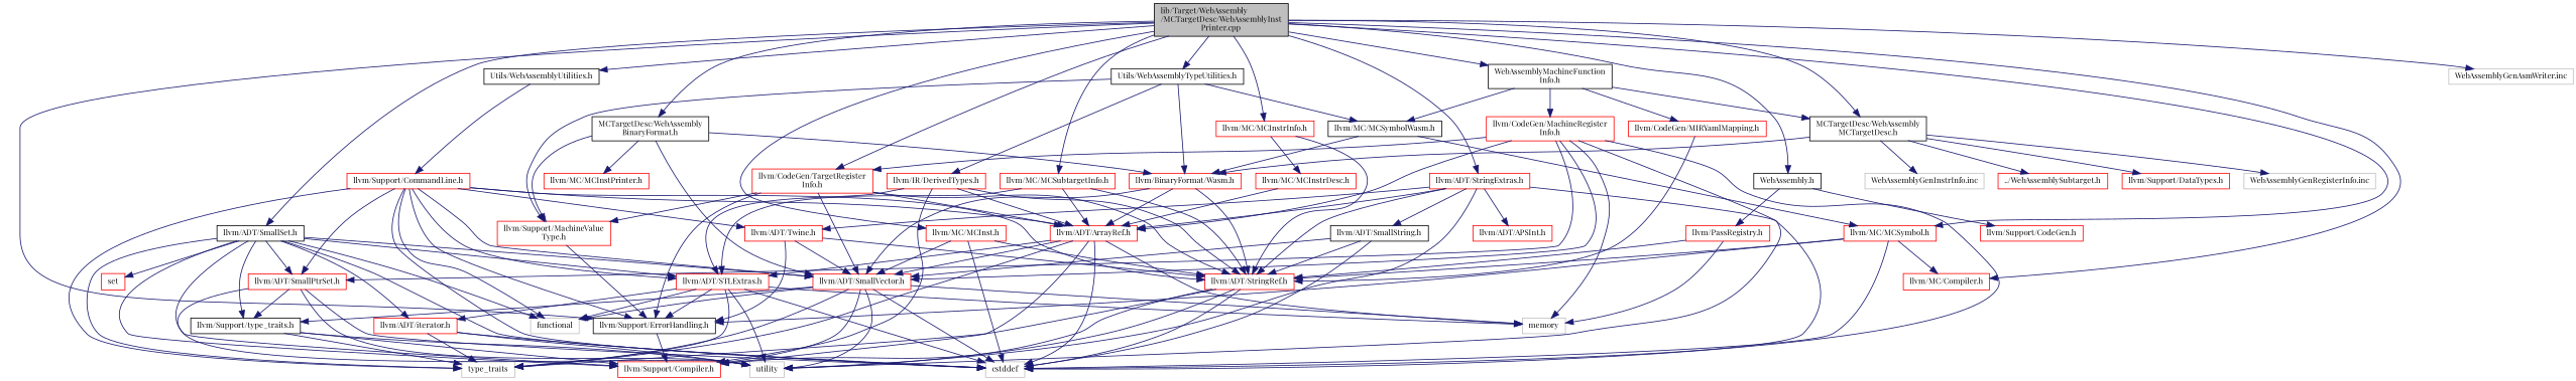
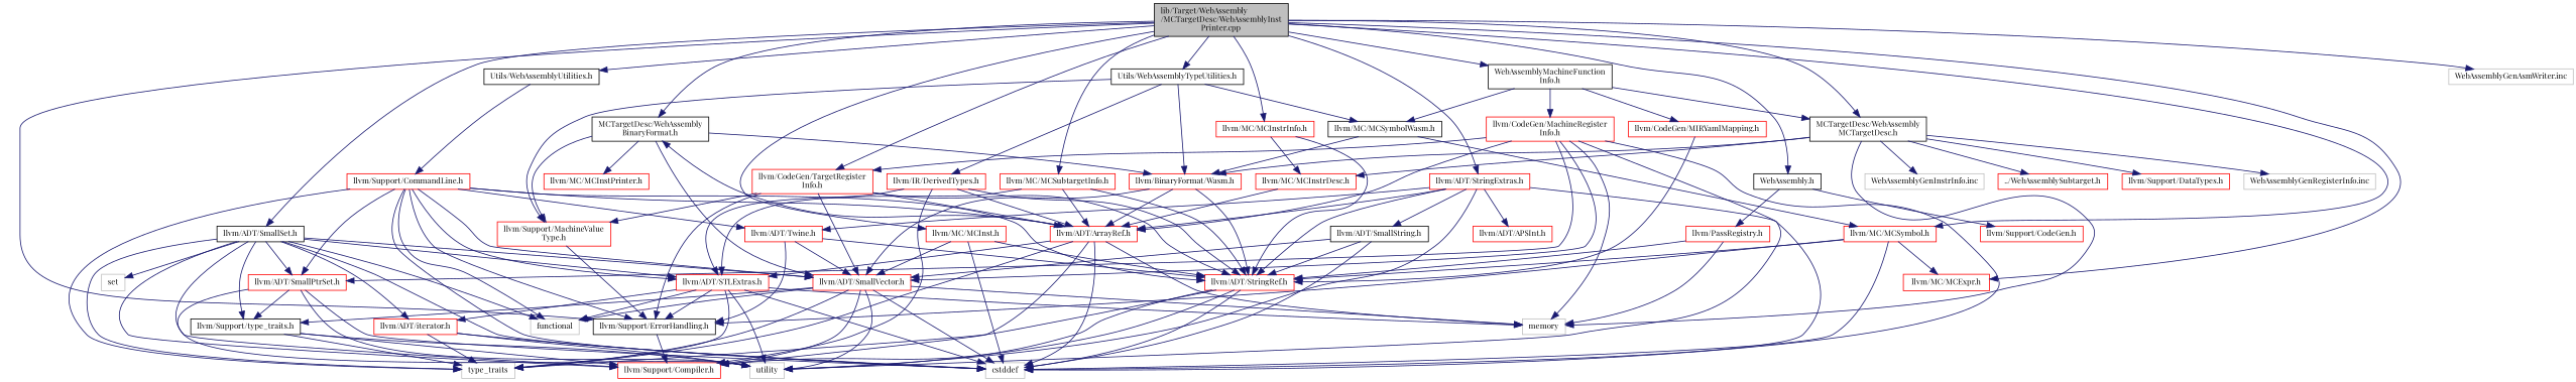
  digraph {
    fontname="Playfair Display"
    node [color=red fontname="Playfair Display" fontsize=10 shape=record]
    edge [color=midnightblue fontname="Playfair Display" fontsize=10 labelfontname=Helvetica labelfontsize=10 style=solid]
    n1 [color=black fillcolor=grey75 fontcolor=black height=0.2 label="lib/Target/WebAssembly\l/MCTargetDesc/WebAssemblyInst\lPrinter.cpp" style=filled width=0.4]
    n2 [color=black height=0.2 label="MCTargetDesc/WebAssembly\lBinaryFormat.h" width=0.4]
    n3 [color=black height=0.2 label="llvm/Support/ErrorHandling.h" width=0.4]
    n4 [color=black height=0.2 label="MCTargetDesc/WebAssembly\lMCTargetDesc.h" width=0.4]
    n5 [color=black height=0.2 label="Utils/WebAssemblyTypeUtilities.h" width=0.4]
    n6 [height=0.2 label="llvm/MC/MCSymbol.h" width=0.4]
-   n7 [height=0.2 label="llvm/MC/Compiler.h" width=0.4]
+   n7 [height=0.2 label="llvm/MC/MCExpr.h" width=0.4]
    n8 [color=black height=0.2 label="Utils/WebAssemblyUtilities.h" width=0.4]
    n9 [color=black height=0.2 label="WebAssembly.h" width=0.4]
    n10 [color=black height=0.2 label="WebAssemblyMachineFunction\lInfo.h" width=0.4]
    n11 [height=0.2 label="llvm/CodeGen/TargetRegister\lInfo.h" width=0.4]
    n12 [color=black height=0.2 label="llvm/ADT/SmallSet.h" width=0.4]
    n13 [height=0.2 label="llvm/ADT/StringExtras.h" width=0.4]
    n14 [height=0.2 label="llvm/MC/MCInst.h" width=0.4]
    n15 [height=0.2 label="llvm/MC/MCInstrInfo.h" width=0.4]
    n16 [height=0.2 label="llvm/MC/MCSubtargetInfo.h" width=0.4]
    n17 [color=grey75 height=0.2 label="WebAssemblyGenAsmWriter.inc" width=0.4]
    n18 [height=0.2 label="llvm/ADT/SmallVector.h" width=0.4]
    n19 [height=0.2 label="llvm/BinaryFormat/Wasm.h" width=0.4]
    n20 [height=0.2 label="llvm/MC/MCInstPrinter.h" width=0.4]
    n21 [height=0.2 label="llvm/Support/MachineValue\lType.h" width=0.4]
    n22 [height=0.2 label="llvm/Support/Compiler.h" width=0.4]
    n23 [color=grey75 height=0.2 label=memory width=0.4]
    n24 [height=0.2 label="../WebAssemblySubtarget.h" width=0.4]
    n25 [height=0.2 label="llvm/MC/MCInstrDesc.h" width=0.4]
    n26 [height=0.2 label="llvm/Support/DataTypes.h" width=0.4]
    n27 [color=grey75 height=0.2 label="WebAssemblyGenRegisterInfo.inc" width=0.4]
    n28 [color=grey75 height=0.2 label="WebAssemblyGenInstrInfo.inc" width=0.4]
    n29 [height=0.2 label="llvm/IR/DerivedTypes.h" width=0.4]
    n30 [color=black height=0.2 label="llvm/MC/MCSymbolWasm.h" width=0.4]
    n31 [color=grey75 height=0.2 label=cstddef width=0.4]
    n32 [height=0.2 label="llvm/ADT/StringRef.h" width=0.4]
    n33 [height=0.2 label="llvm/Support/CommandLine.h" width=0.4]
    n34 [height=0.2 label="llvm/PassRegistry.h" width=0.4]
    n35 [height=0.2 label="llvm/Support/CodeGen.h" width=0.4]
    n36 [height=0.2 label="llvm/CodeGen/MIRYamlMapping.h" width=0.4]
    n37 [height=0.2 label="llvm/CodeGen/MachineRegister\lInfo.h" width=0.4]
    n38 [height=0.2 label="llvm/ADT/ArrayRef.h" width=0.4]
    n39 [color=black height=0.2 label="llvm/Support/type_traits.h" width=0.4]
    n40 [color=grey75 height=0.2 label=type_traits width=0.4]
    n41 [color=grey75 height=0.2 label=utility width=0.4]
    n42 [color=grey75 height=0.2 label=functional width=0.4]
    n43 [height=0.2 label="llvm/ADT/STLExtras.h" width=0.4]
    n44 [height=0.2 label="llvm/ADT/iterator.h" width=0.4]
    n45 [height=0.2 label="llvm/ADT/SmallPtrSet.h" width=0.4]
-   n46 [height=0.2 label=set width=0.4]
+   n46 [color=grey75 height=0.2 label=set width=0.4]
    n47 [height=0.2 label="llvm/ADT/Twine.h" width=0.4]
    n48 [height=0.2 label="llvm/ADT/APSInt.h" width=0.4]
    n49 [color=black height=0.2 label="llvm/ADT/SmallString.h" width=0.4]
    n1 -> n2
    n1 -> n3
    n1 -> n4
    n1 -> n5
    n1 -> n6
    n1 -> n7
    n1 -> n8
    n1 -> n9
    n1 -> n10
    n1 -> n11
    n1 -> n12
    n1 -> n13
    n1 -> n14
    n1 -> n15
    n1 -> n16
    n1 -> n17
    n2 -> n18
    n2 -> n19
    n2 -> n20
    n2 -> n21
    n3 -> n22
    n4 -> n19
+   n4 -> n23
    n4 -> n24
+   n4 -> n25
    n4 -> n26
    n4 -> n27
    n4 -> n28
    n5 -> n19
    n5 -> n21
    n5 -> n29
    n5 -> n30
    n6 -> n3
    n6 -> n7
    n6 -> n31
    n6 -> n32
    n8 -> n33
    n9 -> n34
    n9 -> n35
    n10 -> n4
    n10 -> n30
    n10 -> n36
    n10 -> n37
    n11 -> n3
    n11 -> n18
    n11 -> n21
    n11 -> n32
    n11 -> n38
    n12 -> n18
    n12 -> n22
    n12 -> n31
    n12 -> n39
    n12 -> n40
    n12 -> n41
    n12 -> n42
    n12 -> n43
    n12 -> n44
    n12 -> n45
    n12 -> n46
    n13 -> n31
    n13 -> n32
    n13 -> n38
    n13 -> n41
    n13 -> n47
    n13 -> n48
    n13 -> n49
    n14 -> n18
    n14 -> n31
    n14 -> n32
    n15 -> n25
    n15 -> n32
    n16 -> n32
    n16 -> n38
    n16 -> n43
    n18 -> n22
    n18 -> n23
    n18 -> n31
    n18 -> n39
    n18 -> n40
    n18 -> n41
    n18 -> n42
    n19 -> n18
    n19 -> n32
    n19 -> n38
    n21 -> n3
    n25 -> n38
    n29 -> n22
    n29 -> n32
    n29 -> n38
    n29 -> n43
    n30 -> n6
    n30 -> n19
    n32 -> n22
    n32 -> n31
    n32 -> n40
    n32 -> n41
    n33 -> n3
    n33 -> n18
    n33 -> n31
    n33 -> n32
    n33 -> n38
    n33 -> n40
    n33 -> n42
    n33 -> n43
    n33 -> n45
    n33 -> n47
    n34 -> n23
    n34 -> n32
    n36 -> n32
    n37 -> n11
    n37 -> n18
    n37 -> n23
    n37 -> n31
    n37 -> n38
    n37 -> n41
    n37 -> n45
-   n38 -> n18
+   n38 -> n2
    n38 -> n22
    n38 -> n23
    n38 -> n31
    n38 -> n40
    n38 -> n43
    n39 -> n22
    n39 -> n40
    n39 -> n41
    n43 -> n3
    n43 -> n23
    n43 -> n31
    n43 -> n40
    n43 -> n41
    n43 -> n42
    n43 -> n44
    n44 -> n31
    n44 -> n40
    n44 -> n41
    n45 -> n22
    n45 -> n31
    n45 -> n39
    n45 -> n41
    n47 -> n3
    n47 -> n18
    n47 -> n32
    n49 -> n18
    n49 -> n31
    n49 -> n32
  }
